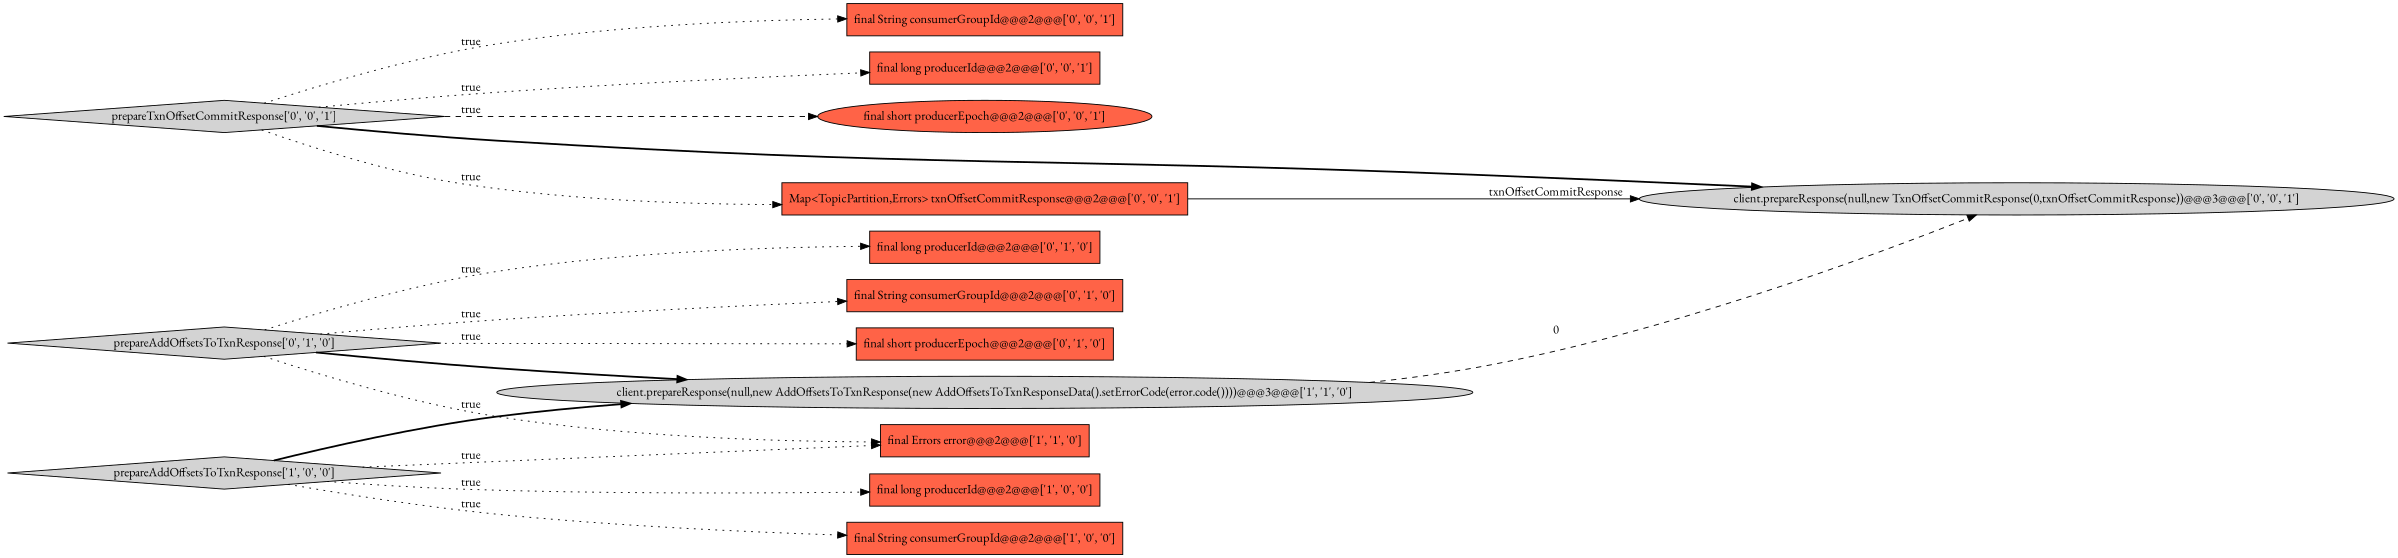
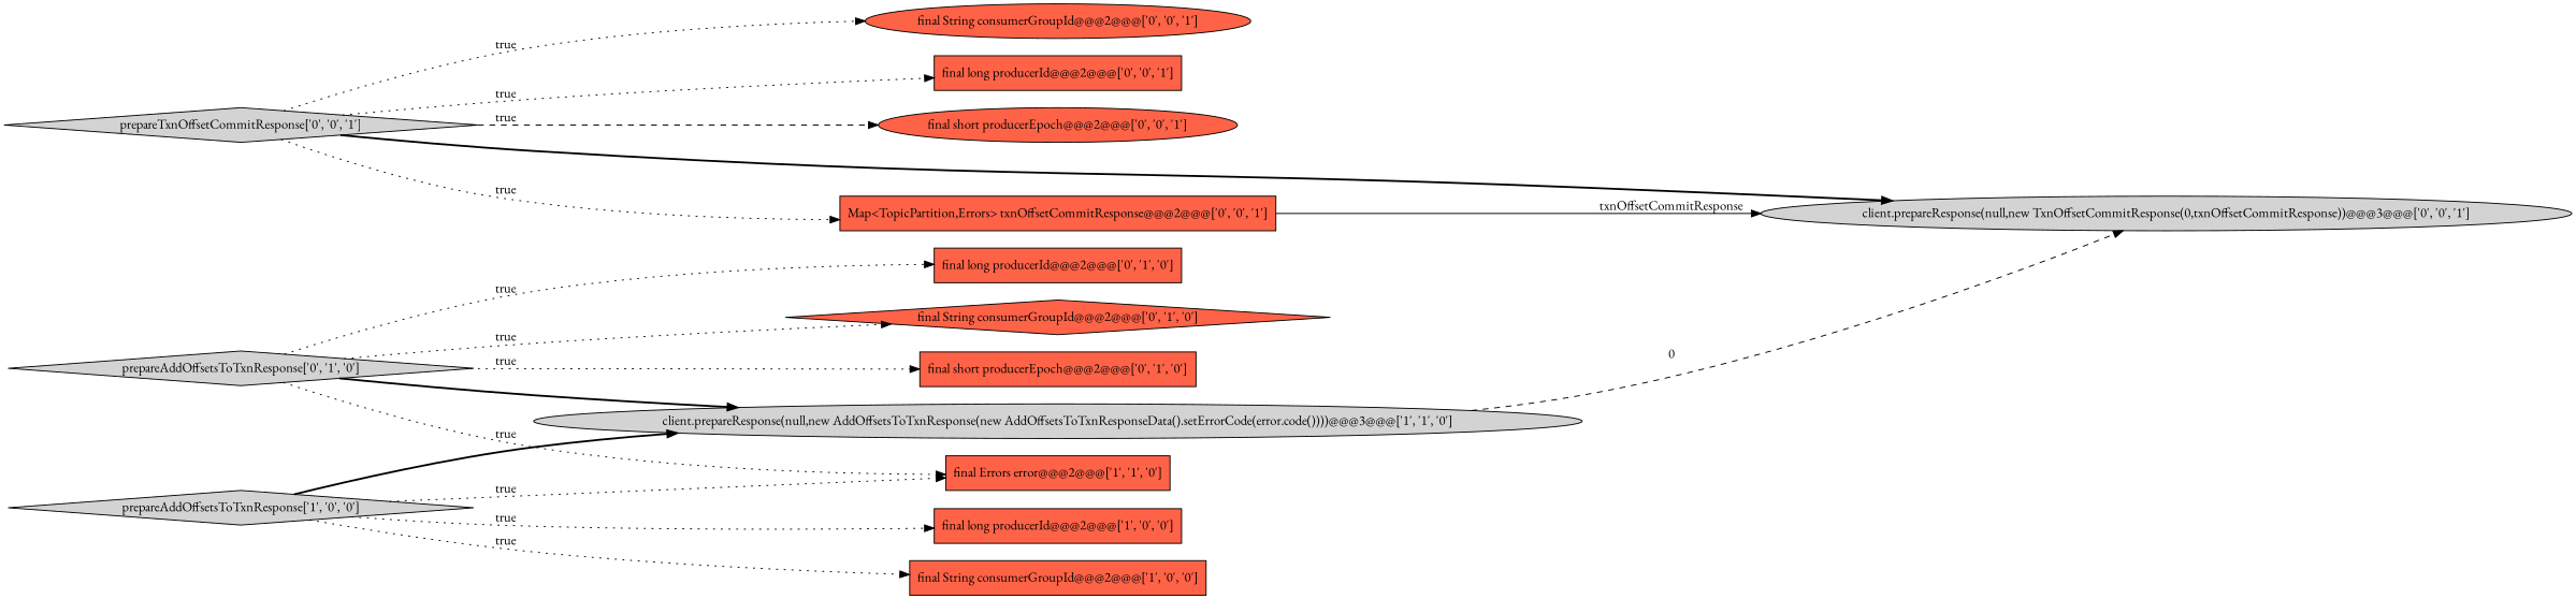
  digraph {
    fontname="EB Garamond"
    rankdir=LR
    node [fillcolor=tomato fontname="EB Garamond" shape=box style=filled]
    edge [fontname="EB Garamond" style=dotted]
    n1 [label="final short producerEpoch@@@2@@@['0', '0', '1']" shape=ellipse]
    n2 [label="final long producerId@@@2@@@['0', '1', '0']"]
    n3 [fillcolor=lightgray label="prepareAddOffsetsToTxnResponse['0', '1', '0']" shape=diamond]
    n4 [label="final Errors error@@@2@@@['1', '1', '0']"]
    n5 [fillcolor=lightgray label="client.prepareResponse(null,new AddOffsetsToTxnResponse(new AddOffsetsToTxnResponseData().setErrorCode(error.code())))@@@3@@@['1', '1', '0']" shape=ellipse]
-   n6 [label="final String consumerGroupId@@@2@@@['0', '1', '0']"]
+   n6 [label="final String consumerGroupId@@@2@@@['0', '1', '0']" shape=diamond]
    n7 [label="final short producerEpoch@@@2@@@['0', '1', '0']"]
    n8 [fillcolor=lightgray label="client.prepareResponse(null,new TxnOffsetCommitResponse(0,txnOffsetCommitResponse))@@@3@@@['0', '0', '1']" shape=ellipse]
    n9 [fillcolor=lightgray label="prepareAddOffsetsToTxnResponse['1', '0', '0']" shape=diamond]
    n10 [label="final long producerId@@@2@@@['1', '0', '0']"]
    n11 [label="final String consumerGroupId@@@2@@@['1', '0', '0']"]
-   n12 [label="final String consumerGroupId@@@2@@@['0', '0', '1']"]
+   n12 [label="final String consumerGroupId@@@2@@@['0', '0', '1']" shape=ellipse]
    n13 [fillcolor=lightgray label="prepareTxnOffsetCommitResponse['0', '0', '1']" shape=diamond]
    n14 [label="final long producerId@@@2@@@['0', '0', '1']"]
    n15 [label="Map<TopicPartition,Errors> txnOffsetCommitResponse@@@2@@@['0', '0', '1']"]
    n3 -> n2 [label=true]
    n3 -> n4 [label=true]
    n3 -> n5 [style=bold]
    n3 -> n6 [label=true]
    n3 -> n7 [label=true]
    n5 -> n8 [label=0 style=dashed]
    n9 -> n4 [label=true]
    n9 -> n5 [style=bold]
    n9 -> n10 [label=true]
    n9 -> n11 [label=true]
    n13 -> n1 [label=true style=dashed]
    n13 -> n8 [style=bold]
    n13 -> n12 [label=true]
    n13 -> n14 [label=true]
    n13 -> n15 [label=true]
    n15 -> n8 [label=txnOffsetCommitResponse style=solid]
  }
